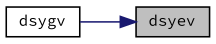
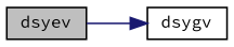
  digraph {
    rankdir=RL
    fontname="Source Code Pro"
    node [color=black fontname="Source Code Pro" fontsize=10 shape=record style=filled]
    n1 [fillcolor=grey75 fontcolor=black height=0.2 label=dsyev width=0.4]
    n2 [fillcolor=white height=0.2 label=dsygv width=0.4]
-   n1 -> n2 [color=midnightblue dir=back fontname="Source Code Pro" fontsize=10 labelfontname=Helvetica labelfontsize=10 style=solid]
+   n2 -> n1 [color=midnightblue dir=back fontname="Source Code Pro" fontsize=10 labelfontname=Helvetica labelfontsize=10 style=solid]
  }
